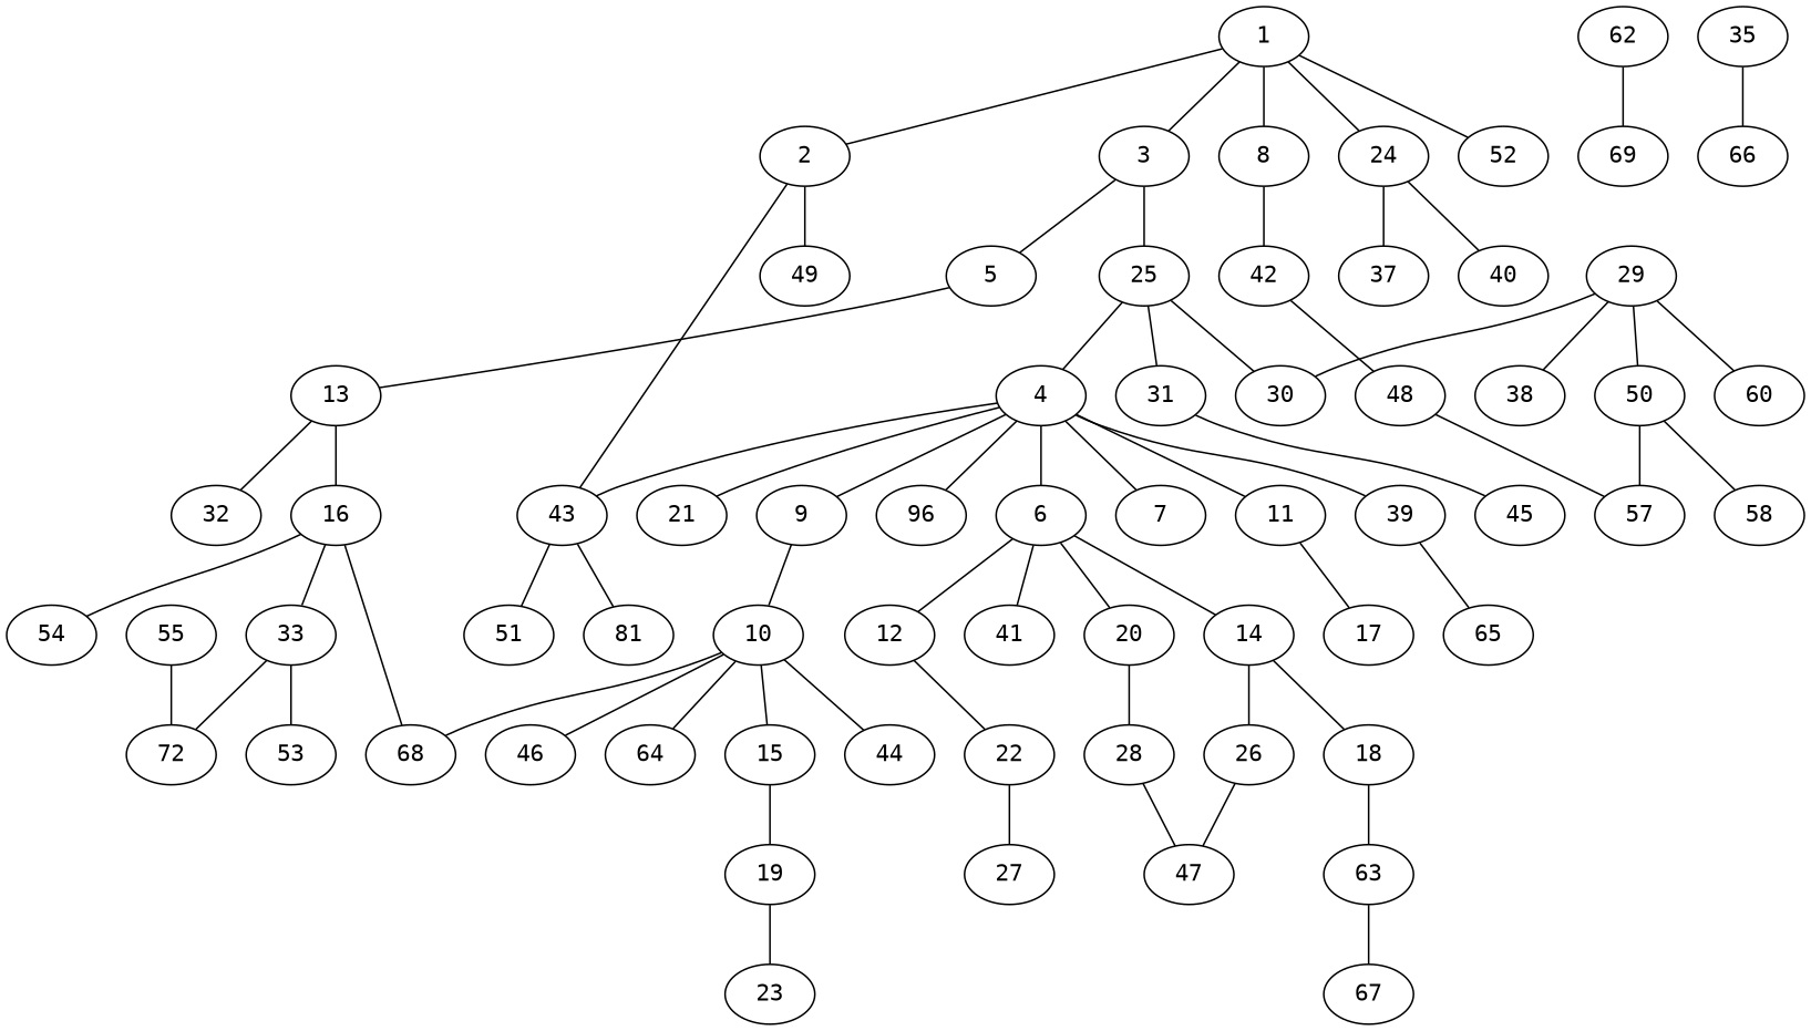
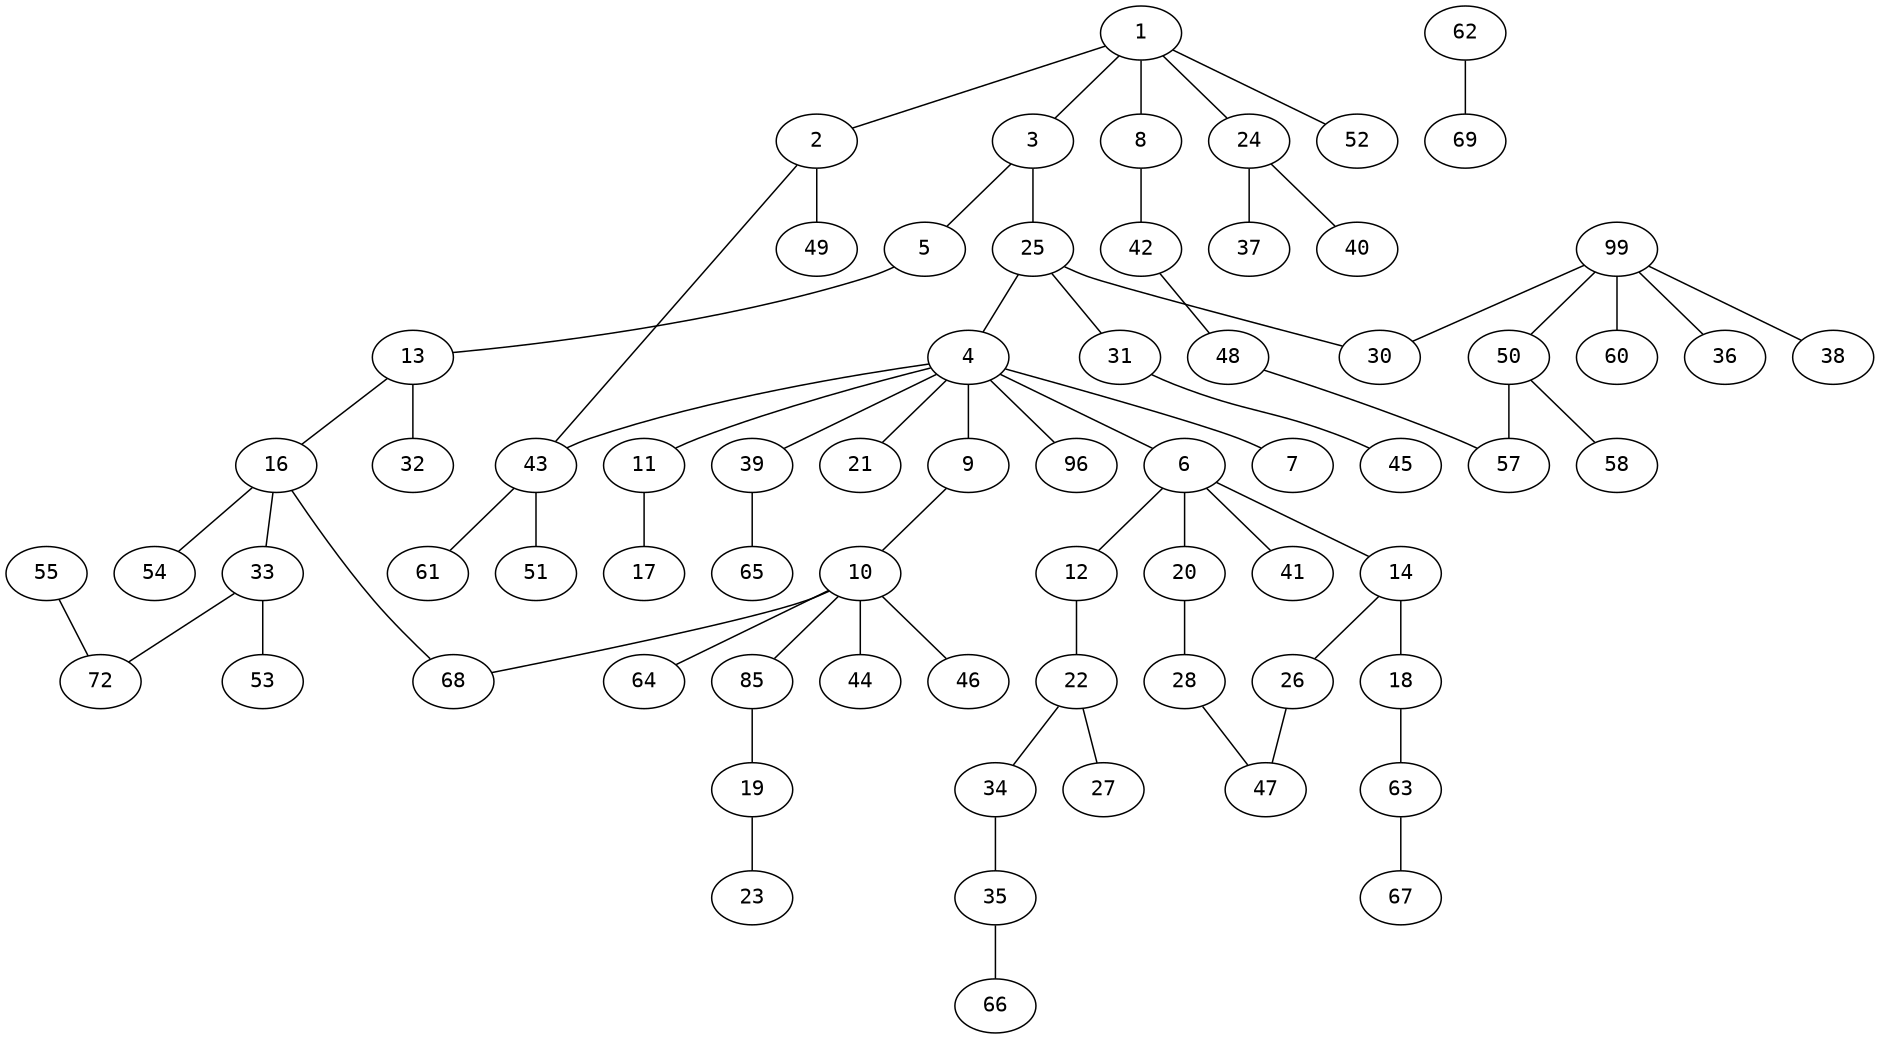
  graph {
    fontname="DejaVu Sans Mono"
    node [fontname="DejaVu Sans Mono"]
    edge [fontname="DejaVu Sans Mono"]
    1
    2
    3
    8
    24
    52
    43
    49
    5
    25
    42
    37
    40
    51
-   61 [label=81]
+   61
    4
    6
    7
    9
    11
    21
    39
    n23 [label=96]
    13
    30
    31
    48
    12
    14
    20
    41
    10
    17
    65
    16
    32
    45
    22
    18
    26
    28
-   15
+   15 [label=85]
    44
    46
    64
    68
    33
    54
    27
+   34
    63
    47
    57
    19
    62
    69
    23
    35
-   29
+   29 [label=99]
+   36
    38
    50
    60
    53
    n65 [label=72]
    67
    55
    58
    66
    1 -- 2
    1 -- 3
    1 -- 8
    1 -- 24
    1 -- 52
    2 -- 43
    2 -- 49
    3 -- 5
    3 -- 25
    8 -- 42
    24 -- 37
    24 -- 40
    43 -- 51
    43 -- 61
    5 -- 13
    25 -- 4
    25 -- 30
    25 -- 31
    42 -- 48
    4 -- 43
    4 -- 6
    4 -- 7
    4 -- 9
    4 -- 11
    4 -- 21
    4 -- 39
    4 -- n23
    6 -- 12
    6 -- 14
    6 -- 20
    6 -- 41
    9 -- 10
    11 -- 17
    39 -- 65
    13 -- 16
    13 -- 32
    31 -- 45
    48 -- 57
    12 -- 22
    14 -- 18
    14 -- 26
    20 -- 28
    10 -- 15
    10 -- 44
    10 -- 46
    10 -- 64
    10 -- 68
    16 -- 68
    16 -- 33
    16 -- 54
    22 -- 27
+   22 -- 34
    18 -- 63
    26 -- 47
    28 -- 47
    15 -- 19
    33 -- 53
    33 -- n65
+   34 -- 35
    63 -- 67
    19 -- 23
    62 -- 69
    35 -- 66
    29 -- 30
+   29 -- 36
    29 -- 38
    29 -- 50
    29 -- 60
    50 -- 57
    50 -- 58
    55 -- n65
  }
